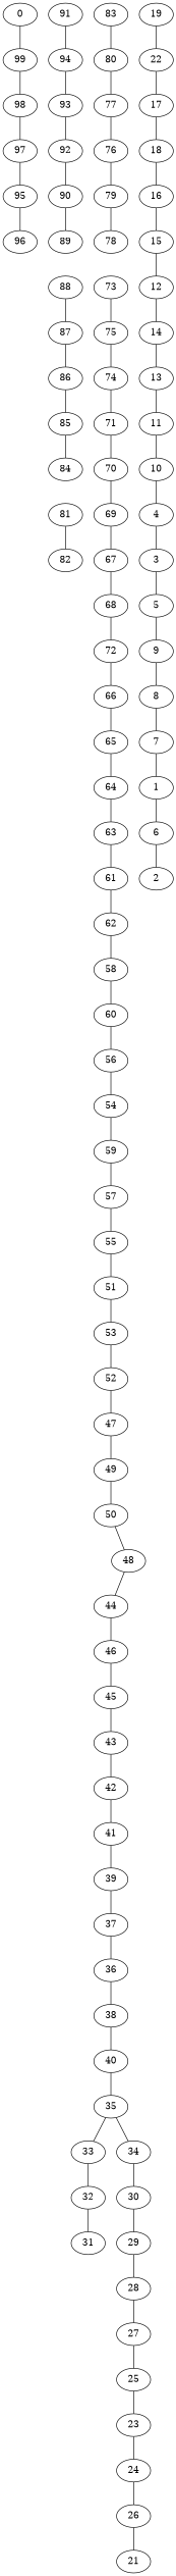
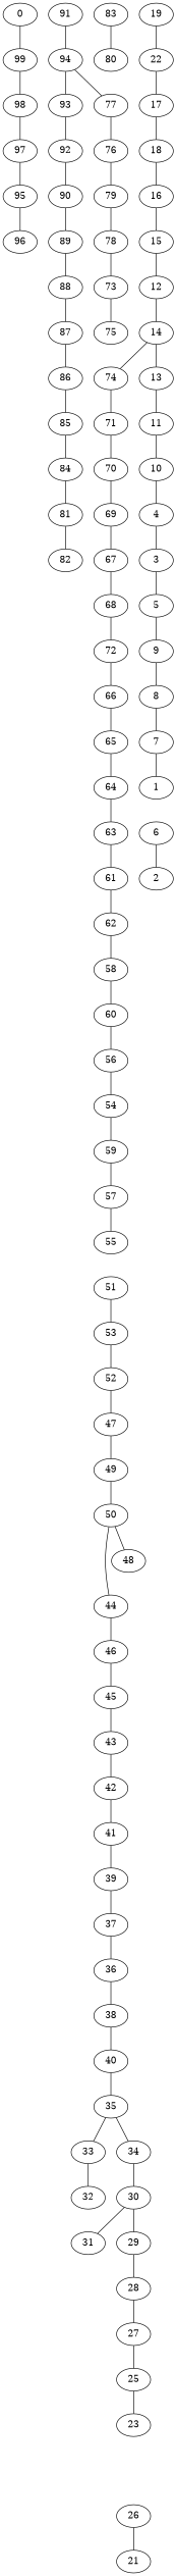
  graph {
    0
    99
    98
    97
    95
    96
    91
    94
    93
    92
    90
    89
    88
    87
    86
    85
    84
    81
    82
    83
    80
    77
    76
    79
    78
    73
    75
    74
    71
    70
    69
    67
    68
    72
    66
    65
    64
    63
    61
    62
    58
    60
    56
    54
    59
    57
    55
    51
    53
    52
    47
    49
    50
    48
    44
    46
    45
    43
    42
    41
    39
    37
    36
    38
    40
    35
    33
    34
    32
    31
    30
    29
    28
    27
    25
    23
-   24
    26
    21
    19
    22
    17
    18
    16
    15
    12
    14
    13
    11
    10
    4
    3
    5
    9
    8
    7
    1
    6
    2
    0 -- 99
    99 -- 98
    98 -- 97
    97 -- 95
    95 -- 96
    91 -- 94
    94 -- 93
    93 -- 92
    92 -- 90
    90 -- 89
+   89 -- 88
    88 -- 87
    87 -- 86
    86 -- 85
    85 -- 84
+   84 -- 81
    81 -- 82
    83 -- 80
-   80 -- 77
+   94 -- 77
    77 -- 76
    76 -- 79
    79 -- 78
+   78 -- 73
    73 -- 75
-   75 -- 74
+   14 -- 74
    74 -- 71
    71 -- 70
    70 -- 69
    69 -- 67
    67 -- 68
    68 -- 72
    72 -- 66
    66 -- 65
    65 -- 64
    64 -- 63
    63 -- 61
    61 -- 62
    62 -- 58
    58 -- 60
    60 -- 56
    56 -- 54
    54 -- 59
    59 -- 57
    57 -- 55
-   55 -- 51
    51 -- 53
    53 -- 52
    52 -- 47
    47 -- 49
    49 -- 50
    50 -- 48
-   48 -- 44
+   50 -- 44
    44 -- 46
    46 -- 45
    45 -- 43
    43 -- 42
    42 -- 41
    41 -- 39
    39 -- 37
    37 -- 36
    36 -- 38
    38 -- 40
    40 -- 35
    35 -- 33
    35 -- 34
    33 -- 32
    34 -- 30
-   32 -- 31
+   30 -- 31
    30 -- 29
    29 -- 28
    28 -- 27
    27 -- 25
    25 -- 23
-   23 -- 24
-   24 -- 26
    26 -- 21
    19 -- 22
    22 -- 17
    17 -- 18
    18 -- 16
    16 -- 15
    15 -- 12
    12 -- 14
    14 -- 13
    13 -- 11
    11 -- 10
    10 -- 4
    4 -- 3
    3 -- 5
    5 -- 9
    9 -- 8
    8 -- 7
    7 -- 1
-   1 -- 6
    6 -- 2
  }
